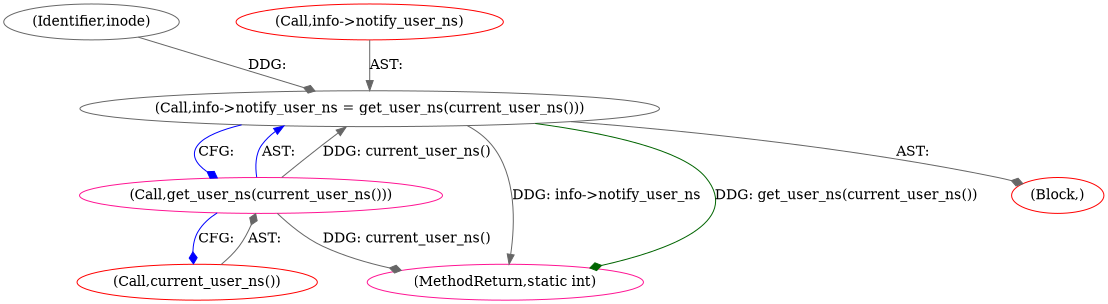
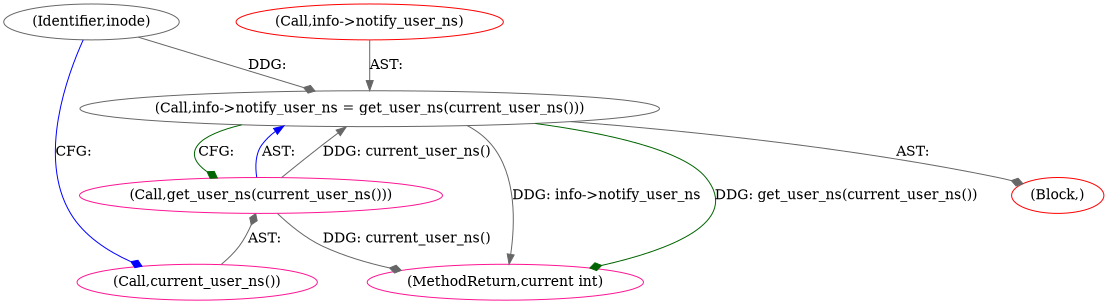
  digraph {
    node [color=deeppink]
    edge [arrowhead=diamond color=gray40]
    n1 [color=gray40 label="(Call,info->notify_user_ns = get_user_ns(current_user_ns()))"]
    n2 [label="(Call,get_user_ns(current_user_ns()))"]
    n3 [color=red label="(Block,)"]
-   n4 [label="(MethodReturn,static int)"]
-   n5 [color=red label="(Call,current_user_ns())"]
+   n4 [label="(MethodReturn,current int)"]
+   n5 [label="(Call,current_user_ns())"]
    n6 [color=red label="(Call,info->notify_user_ns)"]
    n7 [color=gray40 label="(Identifier,inode)"]
-   n1 -> n2 [color=blue label="CFG: "]
+   n1 -> n2 [color=darkgreen label="CFG: "]
    n1 -> n3 [label="AST: "]
    n1 -> n4 [arrowhead=normal label="DDG: info->notify_user_ns"]
    n1 -> n4 [color=darkgreen label="DDG: get_user_ns(current_user_ns())"]
    n2 -> n1 [arrowhead=normal color=blue label="AST: "]
    n2 -> n1 [arrowhead=normal label="DDG: current_user_ns()"]
    n2 -> n4 [label="DDG: current_user_ns()"]
-   n2 -> n5 [color=blue label="CFG: "]
+   n7 -> n5 [color=blue label="CFG: "]
    n5 -> n2 [label="AST: "]
    n6 -> n1 [arrowhead=normal label="AST: "]
    n7 -> n1 [label="DDG: "]
  }
